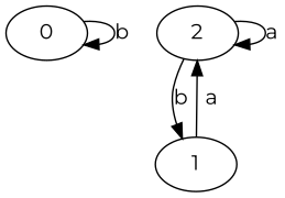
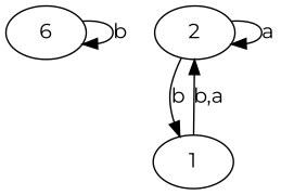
  digraph {
    d2tdocpreamble="\usetikzlibrary{automata}"
    d2tfigpreamble="\tikzstyle{every state}= [ draw=blue!50,very thick,fill=blue!20]  \tikzstyle{auto}= [fill=white]"
    fontname=Montserrat
    ranksep=0.5
    node [fontname=Montserrat style=state]
    edge [fontname=Montserrat lblstyle=auto topath="loop above"]
-   n1 [label=0]
+   n1 [label=6]
    n2 [label=2]
    n3 [label=1 style="state, accepting"]
    n1 -> n1 [label=b]
    n2 -> n2 [label=a]
    n2 -> n3 [label=b topath="bend right"]
-   n3 -> n2 [label=a topath="bend right"]
+   n3 -> n2 [label="b,a" topath="bend right"]
  }
